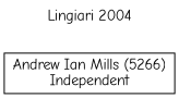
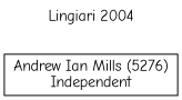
  digraph {
    label="Lingiari 2004"
    labelloc=t
    mclimit=10
    fontname="Comic Neue"
-   n1 [label="Andrew Ian Mills (5266)\nIndependent" shape=box fontname="Comic Neue"]
+   n1 [label="Andrew Ian Mills (5276)\nIndependent" shape=box fontname="Comic Neue"]
  }
